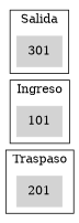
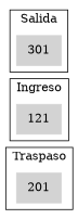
  digraph {
    rankdir=LR
    node [color=lightgrey shape=box style=filled]
    n1 [label=201]
-   n2 [label=101]
+   n2 [label=121]
    n3 [label=301]
    subgraph cluster_1 {
      label=Traspaso
      n1
    }
    subgraph cluster_2 {
      label=Ingreso
      n2
    }
    subgraph cluster_3 {
      label=Salida
      n3
    }
  }
